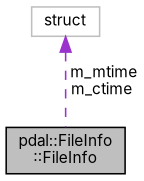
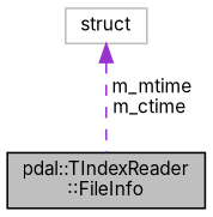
  digraph {
    fontname=Inter
    node [fontname=Inter fontsize=10 shape=record style=filled]
-   n1 [color=black fillcolor=grey75 fontcolor=black height=0.2 label="pdal::FileInfo\l::FileInfo" width=0.4]
+   n1 [color=black fillcolor=grey75 fontcolor=black height=0.2 label="pdal::TIndexReader\l::FileInfo" width=0.4]
    n2 [color=grey75 fillcolor=white height=0.2 label=struct width=0.4]
    n2 -> n1 [color=darkorchid3 dir=back fontname=Inter fontsize=10 label=" m_mtime\nm_ctime" labelfontname=Helvetica labelfontsize=10 style=dashed]
  }
